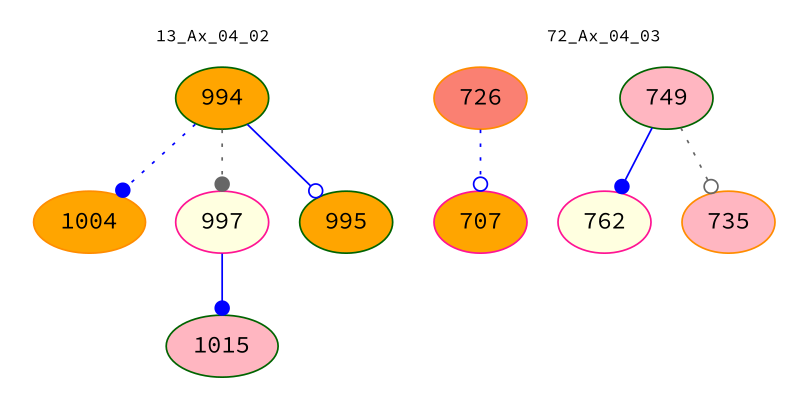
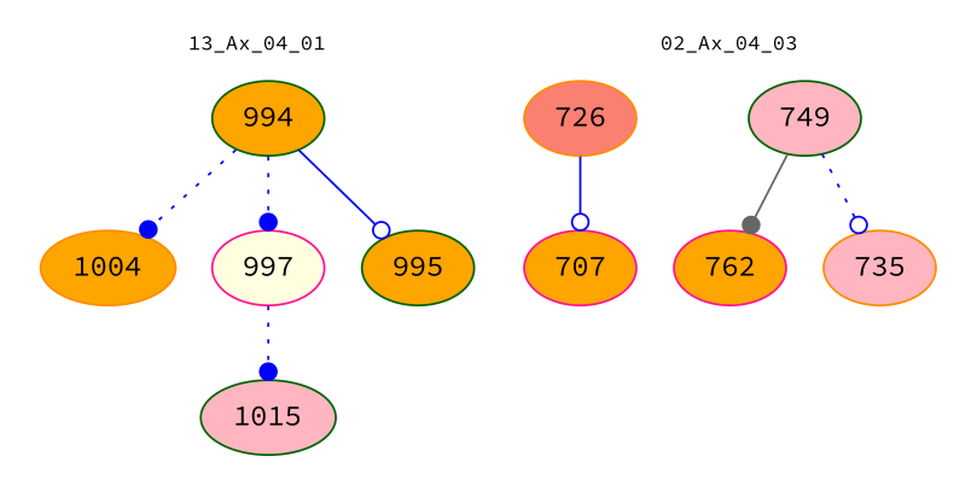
  digraph {
    fontname="Source Code Pro"
    node [color=darkgreen fillcolor=orange fontname="Source Code Pro" style=filled]
    edge [arrowhead=dot color=blue fontname="Source Code Pro" style=solid]
    n1 [label=994]
    n2 [color=darkorange label=1004]
    n3 [color=deeppink fillcolor=lightyellow label=997]
    n4 [label=995]
    n5 [fillcolor=lightpink label=1015]
    n6 [fillcolor=lightpink label=749]
    n7 [color=darkorange fillcolor=salmon label=726]
-   n8 [color=deeppink fillcolor=lightyellow label=762]
+   n8 [color=deeppink label=762]
    n9 [color=darkorange fillcolor=lightpink label=735]
    n10 [color=deeppink label=707]
    subgraph cluster_1 {
      color=white
      fontsize=10
-     label="13_Ax_04_02"
+     label="13_Ax_04_01"
      n1
      n2
      n3
      n4
      n5
    }
    subgraph cluster_2 {
      color=white
      fontsize=10
-     label="72_Ax_04_03"
+     label="02_Ax_04_03"
      n6
      n7
      n8
      n9
      n10
    }
    n1 -> n2 [style=dotted]
-   n1 -> n3 [color=gray40 style=dotted]
+   n1 -> n3 [style=dotted]
    n1 -> n4 [arrowhead=odot]
-   n3 -> n5
-   n6 -> n8
-   n6 -> n9 [arrowhead=odot color=gray40 style=dotted]
-   n7 -> n10 [arrowhead=odot style=dotted]
+   n3 -> n5 [style=dotted]
+   n6 -> n8 [color=gray40]
+   n6 -> n9 [arrowhead=odot style=dotted]
+   n7 -> n10 [arrowhead=odot]
  }
